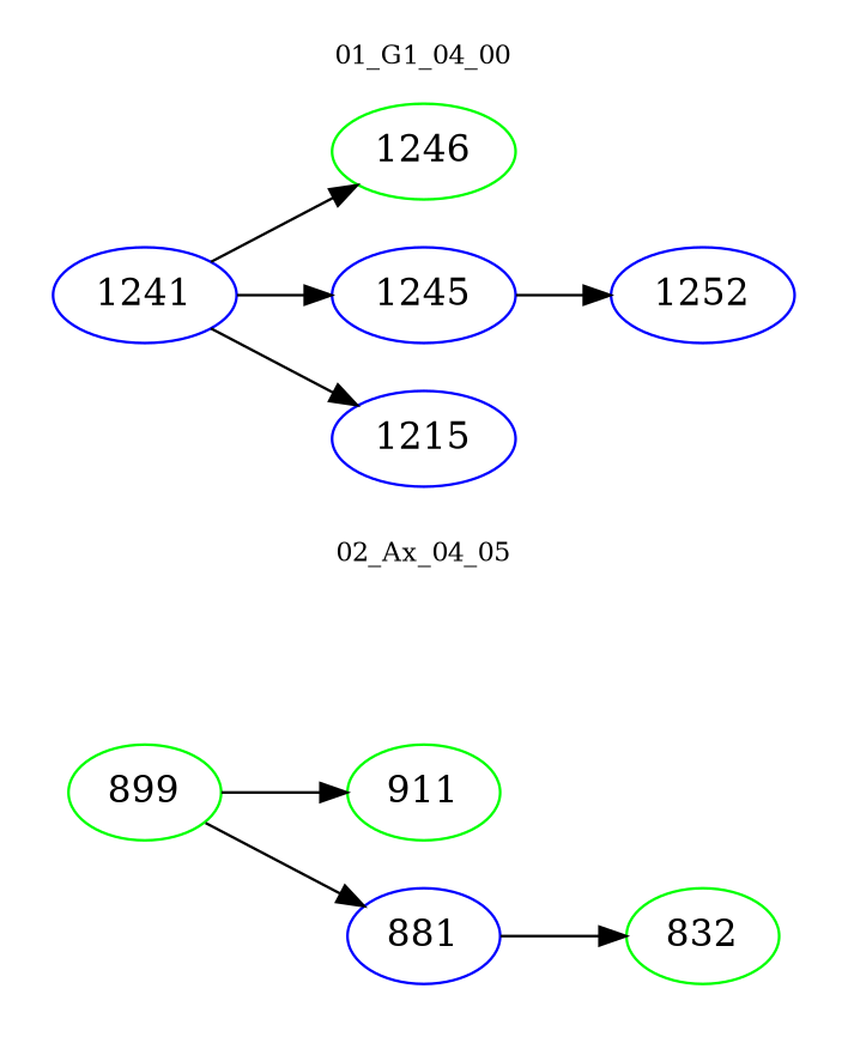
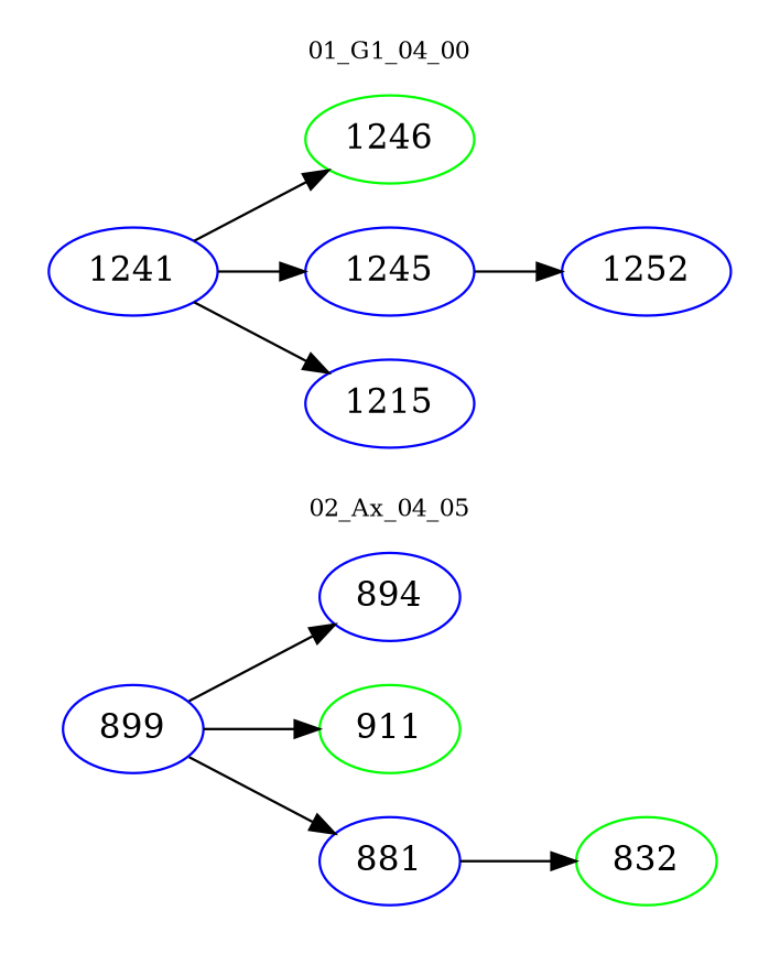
  digraph {
    rankdir=LR
    node [color=blue]
    edge [color=black]
-   n1 [color=green label=899]
+   n1 [label=899]
    n2 [label=881]
    n3 [color=green label=911]
+   n4 [label=894]
    n5 [color=green label=832]
    n6 [label=1241]
    n7 [label=1215]
    n8 [label=1245]
    n9 [color=green label=1246]
    n10 [label=1252]
    subgraph cluster_1 {
      color=white
      fontsize=10
      label="02_Ax_04_05"
      n1
      n2
      n3
+     n4
      n5
    }
    subgraph cluster_2 {
      color=white
      fontsize=10
      label="01_G1_04_00"
      n6
      n7
      n8
      n9
      n10
    }
    n1 -> n2
    n1 -> n3
+   n1 -> n4
    n2 -> n5
    n6 -> n7
    n6 -> n8
    n6 -> n9
    n8 -> n10
  }
